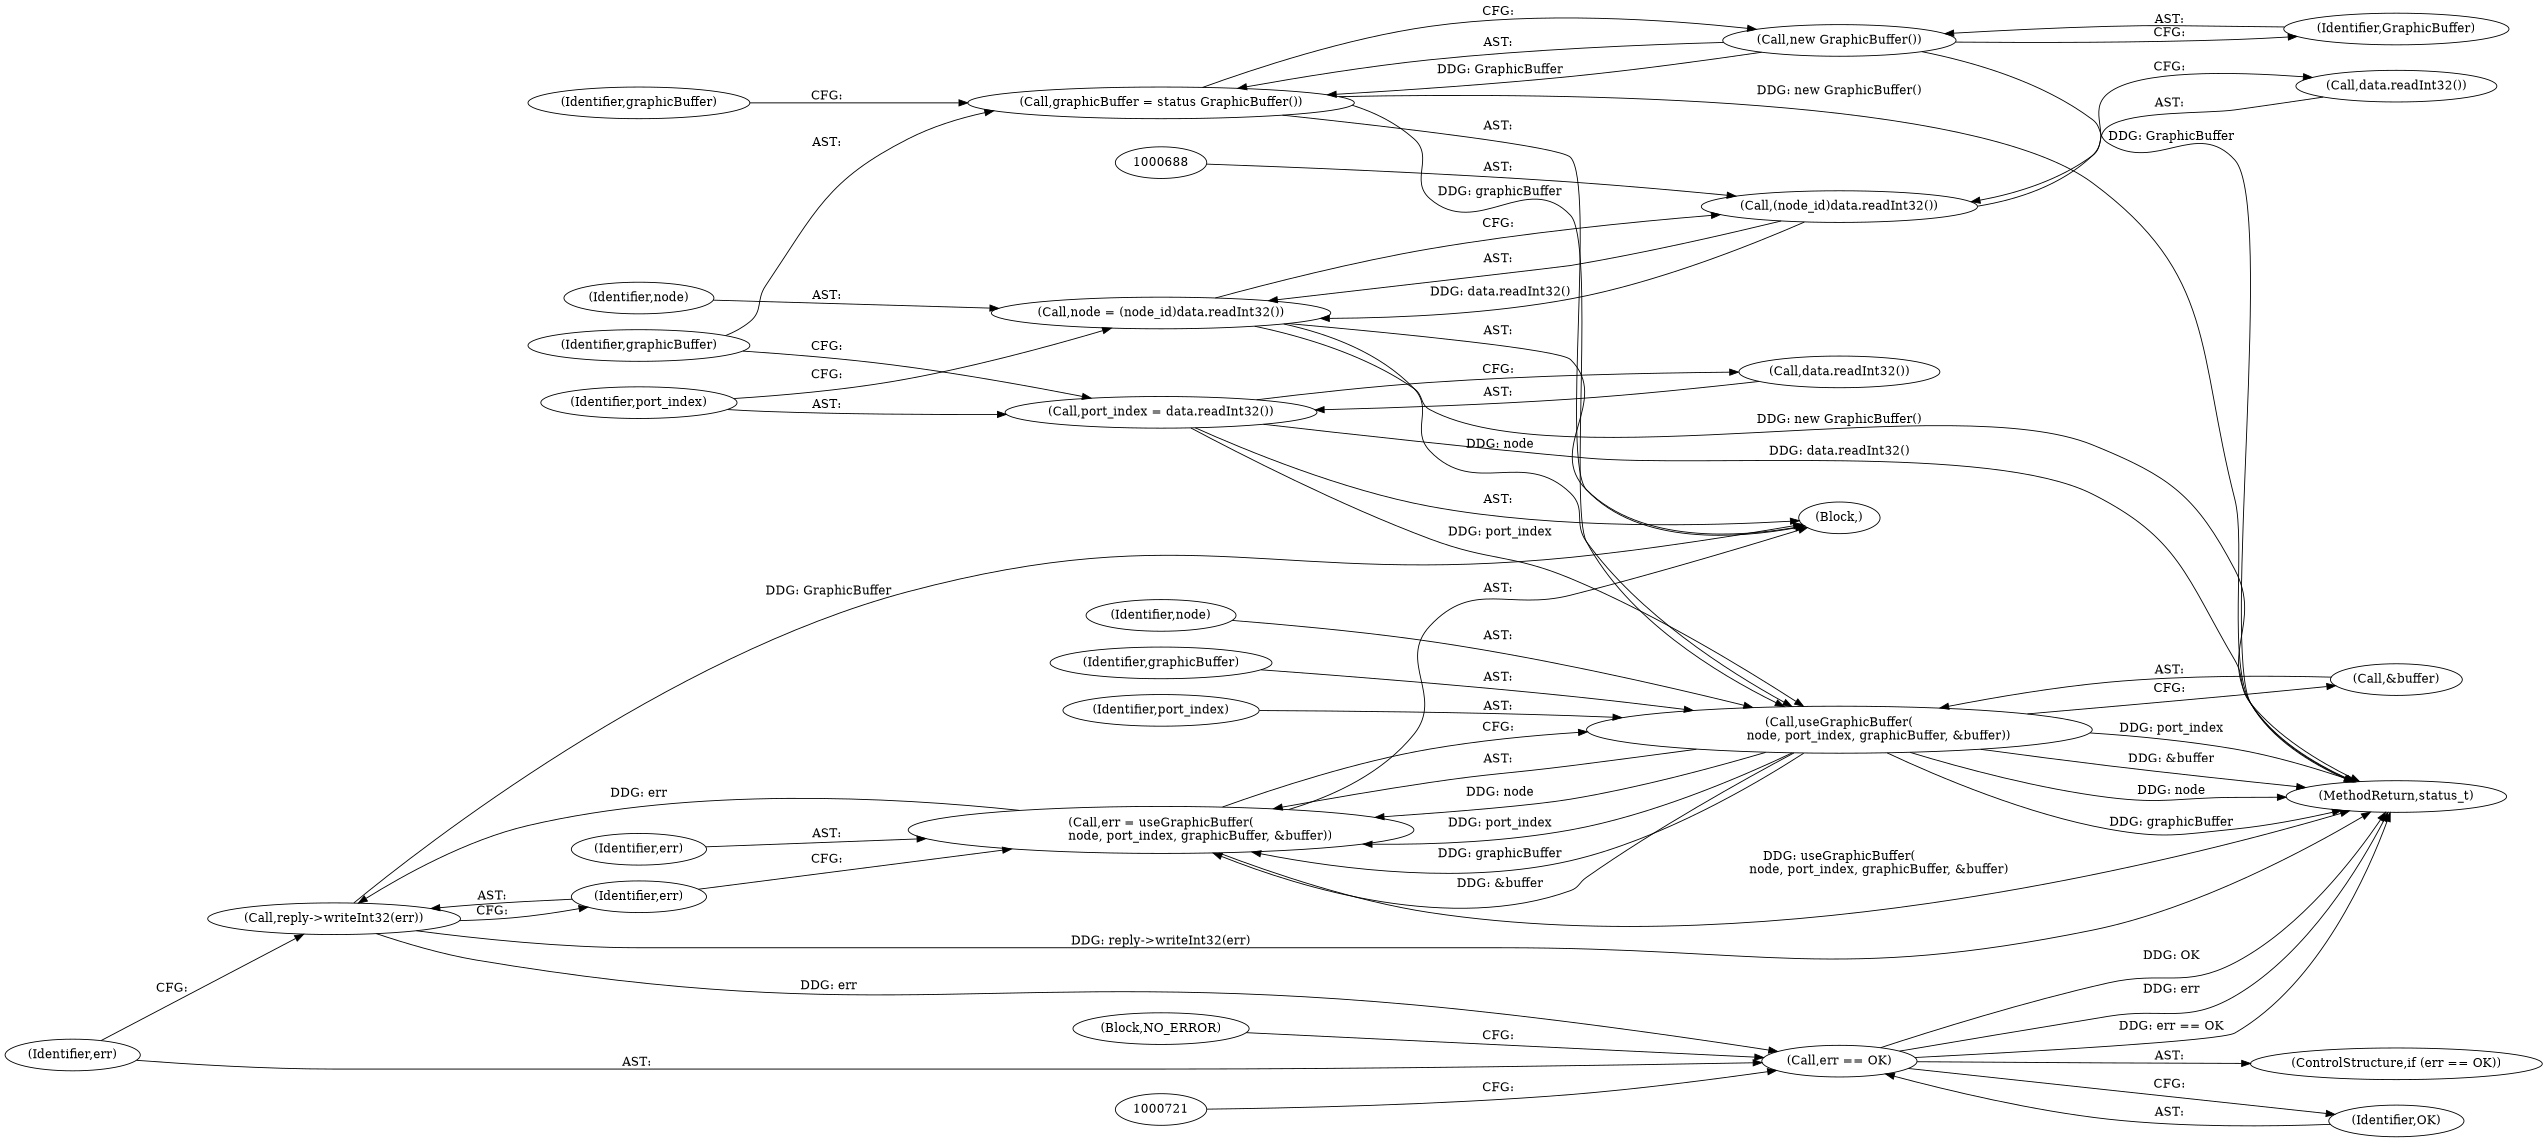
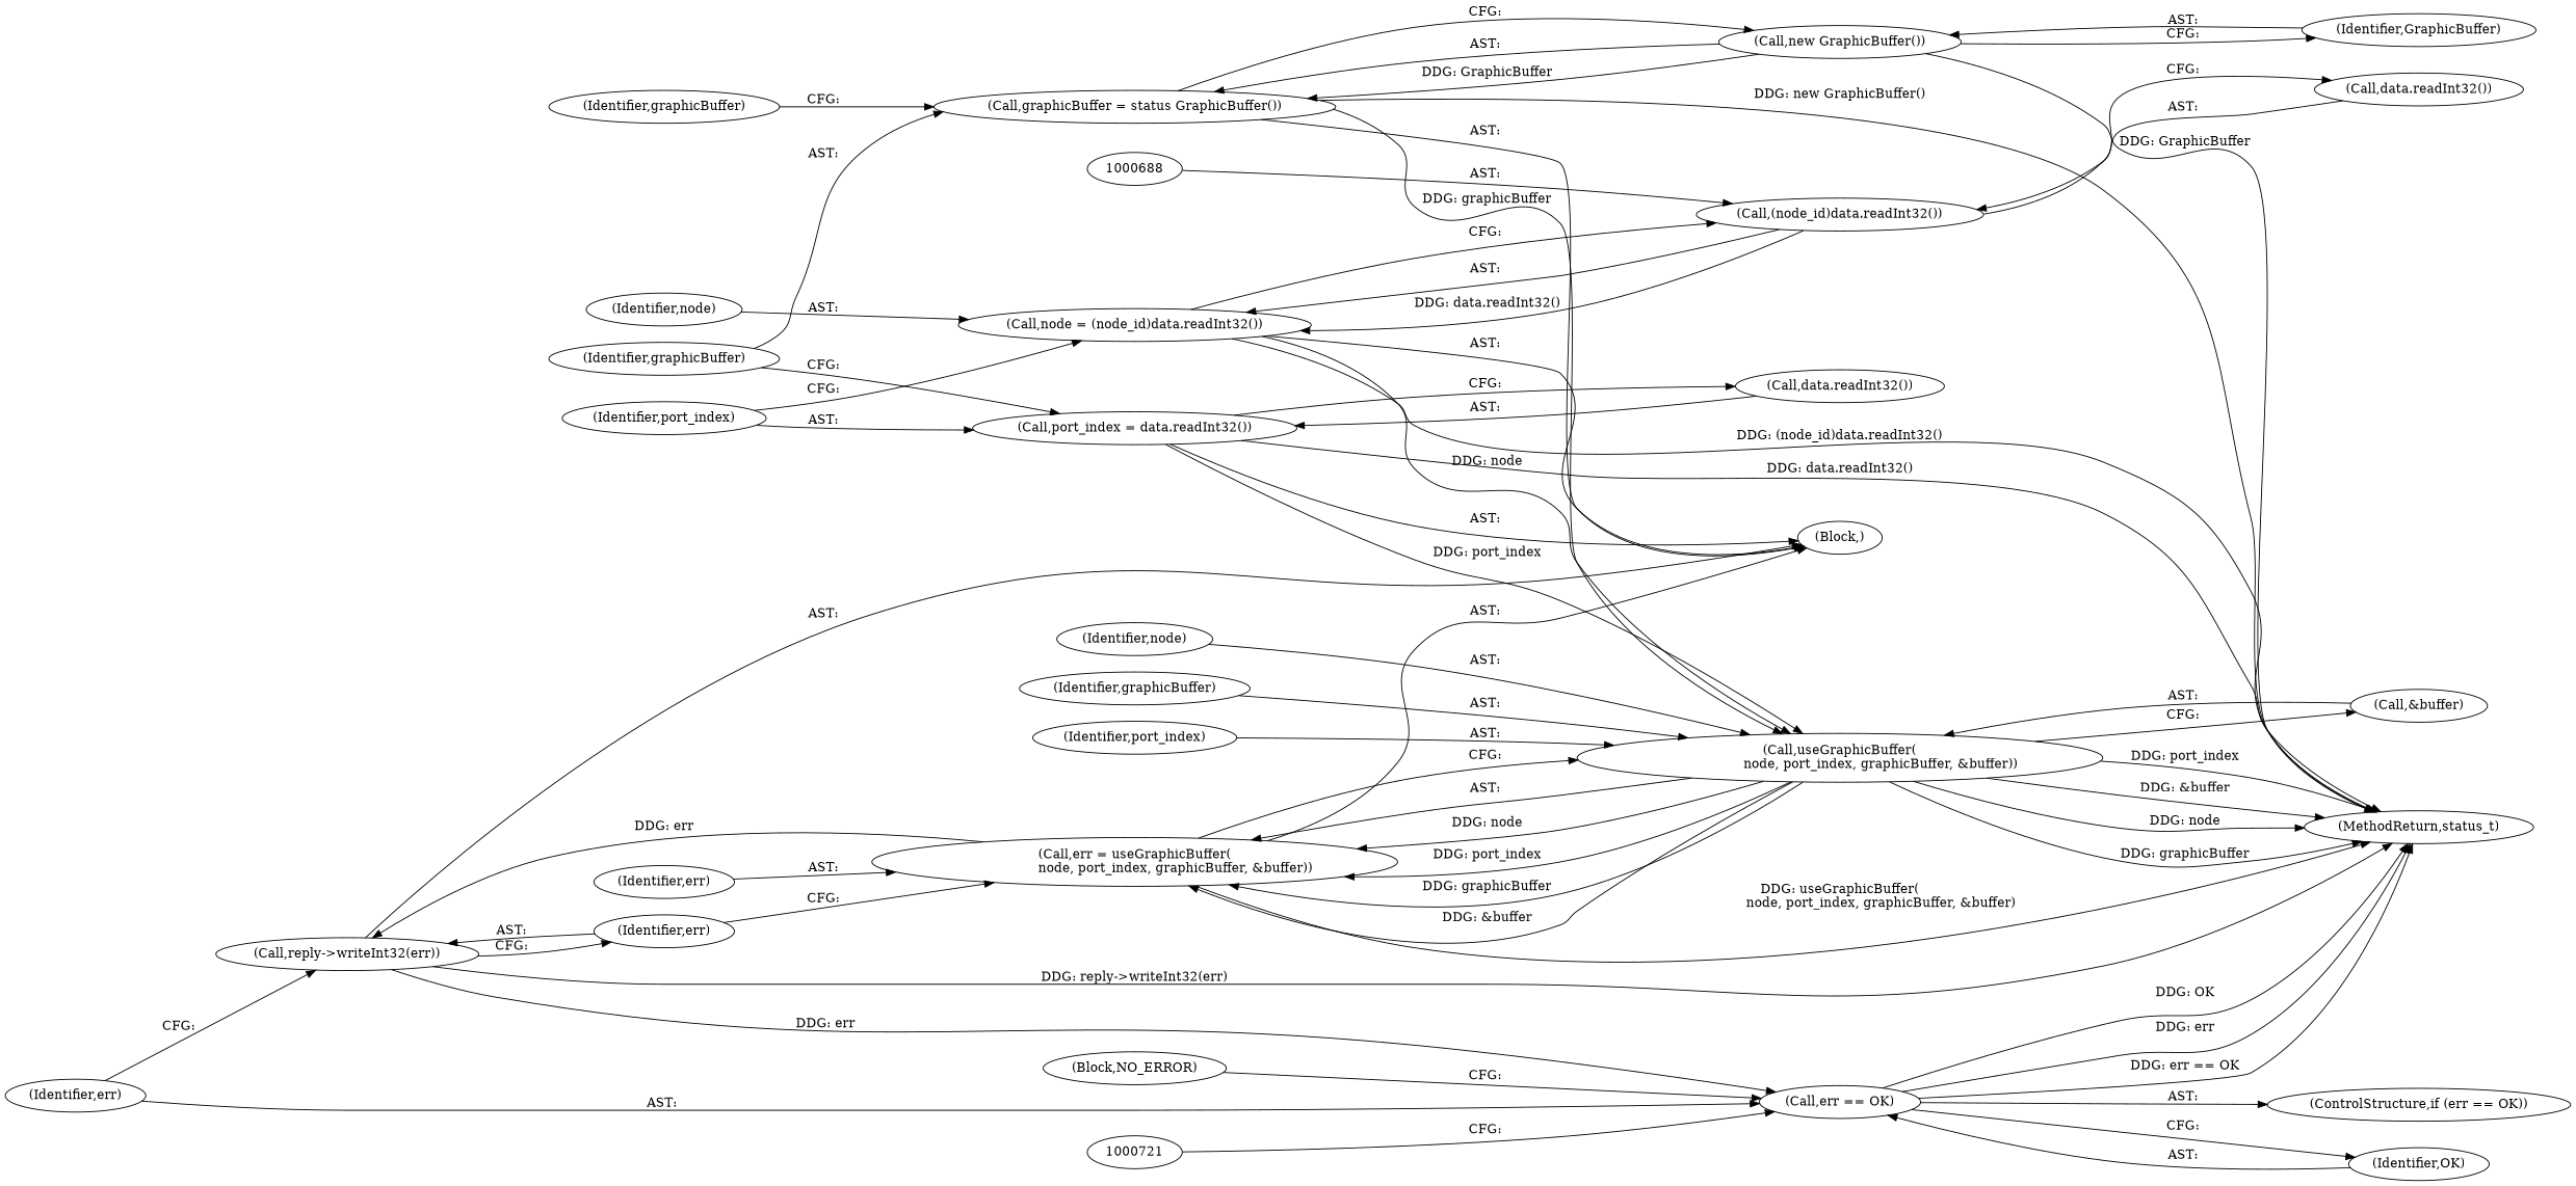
  digraph {
    rankdir=LR
    n1 [label="(Call,reply->writeInt32(err))"]
    n2 [label="(Call,err == OK)"]
    n3 [label="(MethodReturn,status_t)"]
    n4 [label="(Block,)"]
    n5 [label="(Identifier,err)"]
    n6 [label="(ControlStructure,if (err == OK))"]
    n7 [label="(Identifier,OK)"]
    n8 [label="(Call,err = useGraphicBuffer(\n                    node, port_index, graphicBuffer, &buffer))"]
    n9 [label="(Call,useGraphicBuffer(\n                    node, port_index, graphicBuffer, &buffer))"]
    n10 [label="(Call,&buffer)"]
    n11 [label="(Call,node = (node_id)data.readInt32())"]
    n12 [label="(Call,(node_id)data.readInt32())"]
    n13 [label="(Call,data.readInt32())"]
    n14 [label="(Call,port_index = data.readInt32())"]
    n15 [label="(Call,data.readInt32())"]
    n16 [label="(Call,graphicBuffer = status GraphicBuffer())"]
    n17 [label="(Call,new GraphicBuffer())"]
    n18 [label="(Identifier,GraphicBuffer)"]
    n19 [label="(Identifier,graphicBuffer)"]
    n20 [label="(Identifier,node)"]
    n21 [label="(Identifier,node)"]
    n22 [label="(Identifier,graphicBuffer)"]
    n23 [label="(Identifier,err)"]
    n24 [label="(Block,NO_ERROR)"]
    n25 [label="(Identifier,err)"]
    n26 [label="(Identifier,graphicBuffer)"]
    n27 [label="(Identifier,port_index)"]
    n28 [label="(Identifier,port_index)"]
    1000688
    1000721
    n1 -> n2 [label="DDG: err"]
    n1 -> n3 [label="DDG: reply->writeInt32(err)"]
-   n1 -> n4 [label="DDG: GraphicBuffer"]
+   n1 -> n4 [label="AST: "]
    n1 -> n5 [label="CFG: "]
    n2 -> n3 [label="DDG: err"]
    n2 -> n3 [label="DDG: err == OK"]
    n2 -> n3 [label="DDG: OK"]
    n2 -> n6 [label="AST: "]
    n2 -> n7 [label="CFG: "]
    n5 -> n1 [label="AST: "]
    n5 -> n8 [label="CFG: "]
    n7 -> n2 [label="AST: "]
    n8 -> n1 [label="DDG: err"]
    n8 -> n3 [label="DDG: useGraphicBuffer(\n                    node, port_index, graphicBuffer, &buffer)"]
    n8 -> n4 [label="AST: "]
    n8 -> n9 [label="CFG: "]
    n9 -> n3 [label="DDG: graphicBuffer"]
    n9 -> n3 [label="DDG: port_index"]
    n9 -> n3 [label="DDG: &buffer"]
    n9 -> n3 [label="DDG: node"]
    n9 -> n8 [label="AST: "]
    n9 -> n8 [label="DDG: node"]
    n9 -> n8 [label="DDG: port_index"]
    n9 -> n8 [label="DDG: graphicBuffer"]
    n9 -> n8 [label="DDG: &buffer"]
    n9 -> n10 [label="CFG: "]
    n10 -> n9 [label="AST: "]
-   n11 -> n3 [label="DDG: new GraphicBuffer()"]
+   n11 -> n3 [label="DDG: (node_id)data.readInt32()"]
    n11 -> n4 [label="AST: "]
    n11 -> n9 [label="DDG: node"]
    n11 -> n12 [label="CFG: "]
    n12 -> n11 [label="AST: "]
    n12 -> n11 [label="DDG: data.readInt32()"]
    n12 -> n13 [label="CFG: "]
    n13 -> n12 [label="AST: "]
    n14 -> n3 [label="DDG: data.readInt32()"]
    n14 -> n4 [label="AST: "]
    n14 -> n9 [label="DDG: port_index"]
    n14 -> n15 [label="CFG: "]
    n15 -> n14 [label="AST: "]
    n16 -> n3 [label="DDG: new GraphicBuffer()"]
    n16 -> n4 [label="AST: "]
    n16 -> n9 [label="DDG: graphicBuffer"]
    n16 -> n17 [label="CFG: "]
    n17 -> n3 [label="DDG: GraphicBuffer"]
    n17 -> n16 [label="AST: "]
    n17 -> n16 [label="DDG: GraphicBuffer"]
    n17 -> n18 [label="CFG: "]
    n18 -> n17 [label="AST: "]
    n19 -> n16 [label="CFG: "]
    n20 -> n9 [label="AST: "]
    n21 -> n11 [label="AST: "]
    n22 -> n14 [label="CFG: "]
    n22 -> n16 [label="AST: "]
    n23 -> n1 [label="CFG: "]
    n23 -> n2 [label="AST: "]
    n24 -> n2 [label="CFG: "]
    n25 -> n8 [label="AST: "]
    n26 -> n9 [label="AST: "]
    n27 -> n11 [label="CFG: "]
    n27 -> n14 [label="AST: "]
    n28 -> n9 [label="AST: "]
    1000688 -> n12 [label="AST: "]
    1000721 -> n2 [label="CFG: "]
  }
